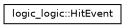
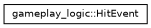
  digraph {
    rankdir=LR
-   n1 [color=black fillcolor=white fontname=Helvetica fontsize=10 height=0.2 label="logic_logic::HitEvent" shape=record style=filled width=0.4]
+   n1 [color=black fillcolor=white fontname=Helvetica fontsize=10 height=0.2 label="gameplay_logic::HitEvent" shape=record style=filled width=0.4]
  }
